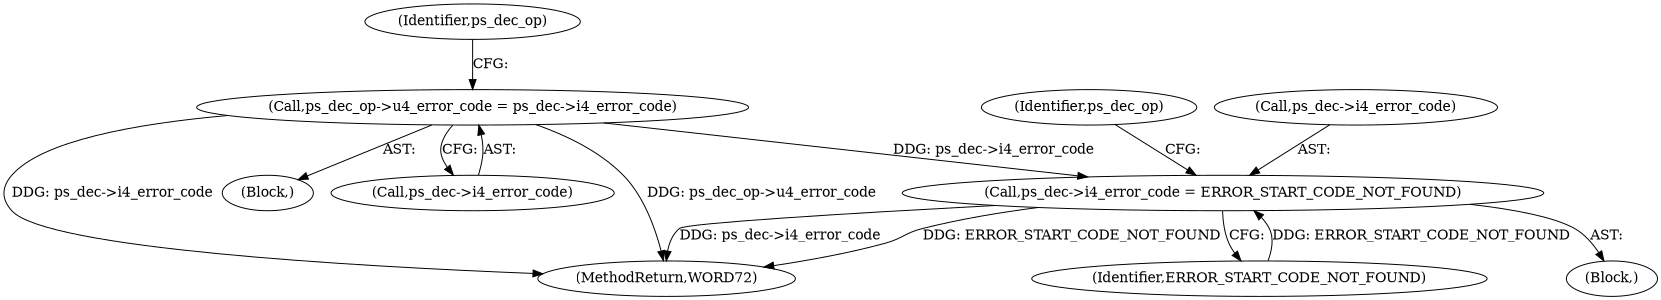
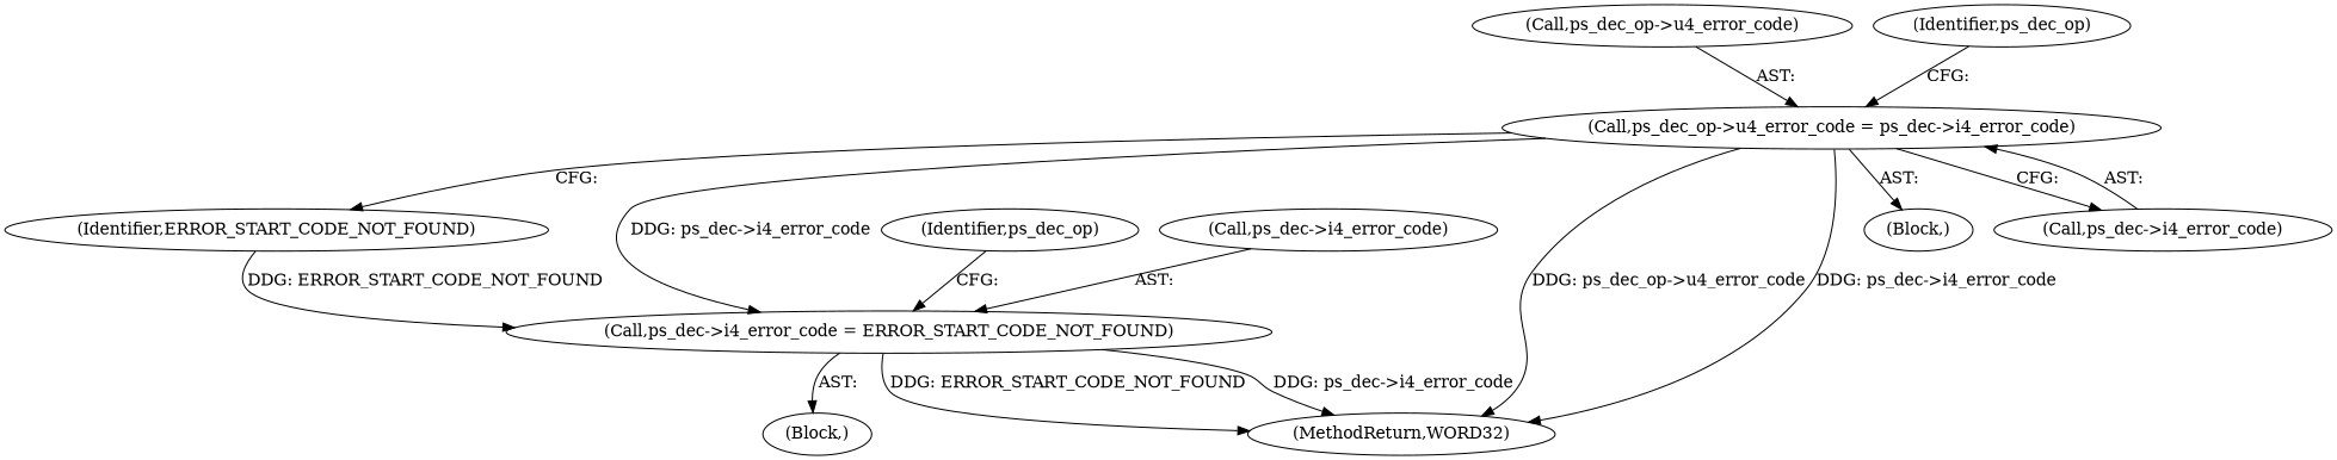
  digraph {
    n1 [label="(Call,ps_dec->i4_error_code = ERROR_START_CODE_NOT_FOUND)"]
    n2 [label="(Block,)"]
-   n3 [label="(MethodReturn,WORD72)"]
+   n3 [label="(MethodReturn,WORD32)"]
    n4 [label="(Identifier,ERROR_START_CODE_NOT_FOUND)"]
    n5 [label="(Call,ps_dec_op->u4_error_code = ps_dec->i4_error_code)"]
    n6 [label="(Block,)"]
    n7 [label="(Call,ps_dec->i4_error_code)"]
+   n8 [label="(Call,ps_dec_op->u4_error_code)"]
    n9 [label="(Identifier,ps_dec_op)"]
    n10 [label="(Identifier,ps_dec_op)"]
    n11 [label="(Call,ps_dec->i4_error_code)"]
    n1 -> n2 [label="AST: "]
    n1 -> n3 [label="DDG: ERROR_START_CODE_NOT_FOUND"]
    n1 -> n3 [label="DDG: ps_dec->i4_error_code"]
-   n1 -> n4 [label="CFG: "]
+   n5 -> n4 [label="CFG: "]
    n4 -> n1 [label="DDG: ERROR_START_CODE_NOT_FOUND"]
    n5 -> n1 [label="DDG: ps_dec->i4_error_code"]
    n5 -> n3 [label="DDG: ps_dec_op->u4_error_code"]
    n5 -> n3 [label="DDG: ps_dec->i4_error_code"]
    n5 -> n6 [label="AST: "]
    n5 -> n7 [label="CFG: "]
    n7 -> n5 [label="AST: "]
+   n8 -> n5 [label="AST: "]
    n9 -> n5 [label="CFG: "]
    n10 -> n1 [label="CFG: "]
    n11 -> n1 [label="AST: "]
  }
